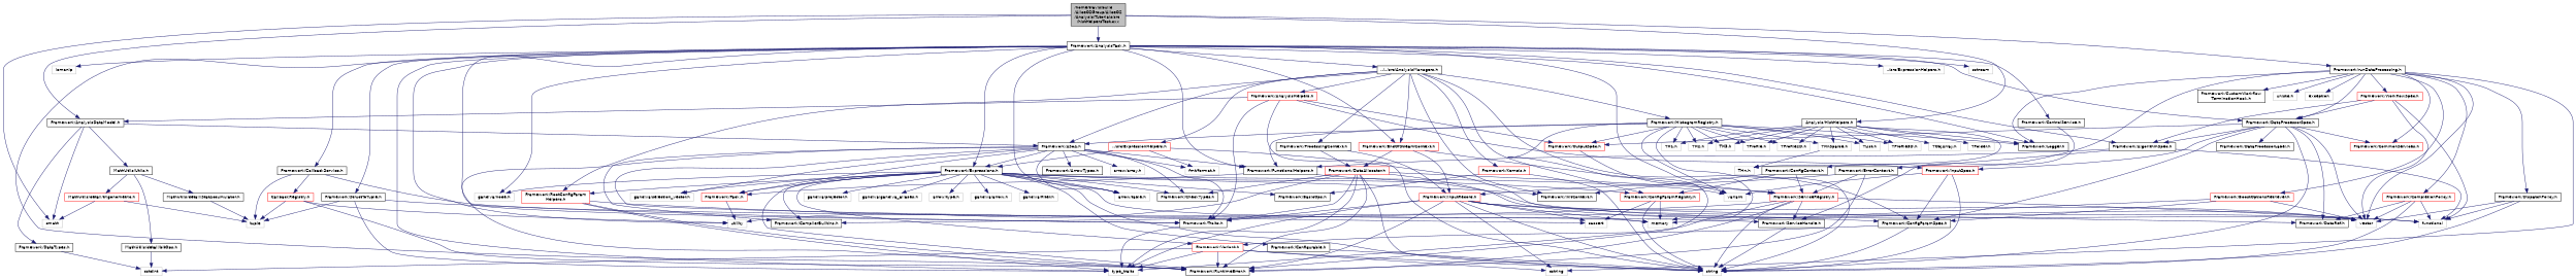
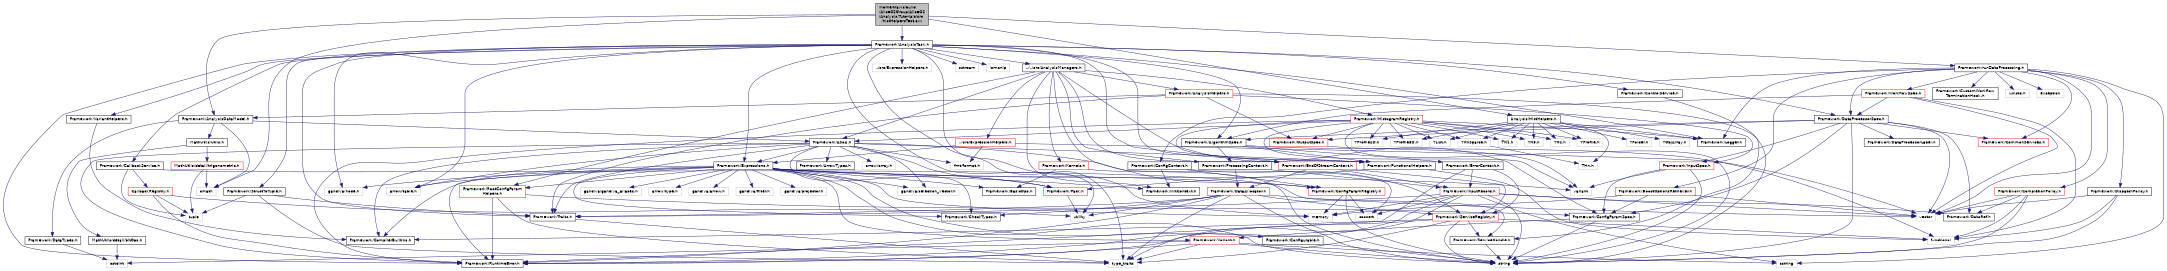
  digraph {
    node [color=grey75 fontname=Helvetica fontsize=10 shape=record]
    edge [color=midnightblue fontname=Helvetica fontsize=10 labelfontname=Helvetica labelfontsize=10 style=solid]
    n1 [color=black fillcolor=grey75 fontcolor=black height=0.2 label="/home/travis/build\l/AliceO2Group/AliceO2\l/Analysis/Tutorials/src\l/histHelpersTest.cxx" style=filled width=0.4]
    n2 [color=black height=0.2 label="Framework/AnalysisTask.h" width=0.4]
    n3 [color=black height=0.2 label="Framework/AnalysisDataModel.h" width=0.4]
    n4 [height=0.2 label=cmath width=0.4]
    n5 [color=black height=0.2 label="Analysis/HistHelpers.h" width=0.4]
    n6 [color=black height=0.2 label="Framework/runDataProcessing.h" width=0.4]
    n7 [color=black height=0.2 label="../../src/AnalysisManagers.h" width=0.4]
    n8 [color=black height=0.2 label="Framework/Traits.h" width=0.4]
    n9 [height=0.2 label=type_traits width=0.4]
    n10 [height=0.2 label=utility width=0.4]
    n11 [color=black height=0.2 label="Framework/FunctionalHelpers.h" width=0.4]
    n12 [color=black height=0.2 label="Framework/Expressions.h" width=0.4]
    n13 [color=black height=0.2 label="Framework/RuntimeError.h" width=0.4]
    n14 [height=0.2 label=memory width=0.4]
    n15 [height=0.2 label="arrow/table.h" width=0.4]
    n16 [height=0.2 label="gandiva/node.h" width=0.4]
    n17 [color=red height=0.2 label="Framework/EndOfStreamContext.h" width=0.4]
    n18 [color=black height=0.2 label="Framework/Logger.h" width=0.4]
    n19 [color=black height=0.2 label="Framework/AlgorithmSpec.h" width=0.4]
    n20 [color=black height=0.2 label="Framework/CallbackService.h" width=0.4]
    n21 [color=black height=0.2 label="Framework/ControlService.h" width=0.4]
    n22 [color=black height=0.2 label="Framework/DataProcessorSpec.h" width=0.4]
    n23 [height=0.2 label="../src/ExpressionHelpers.h" width=0.4]
    n24 [color=black height=0.2 label="Framework/StructToTuple.h" width=0.4]
+   n25 [color=black height=0.2 label="Framework/VariantHelpers.h" width=0.4]
    n26 [height=0.2 label=sstream width=0.4]
    n27 [height=0.2 label=iomanip width=0.4]
    n28 [color=black height=0.2 label="Framework/ASoA.h" width=0.4]
    n29 [color=black height=0.2 label="MathUtils/Utils.h" width=0.4]
    n30 [color=black height=0.2 label="Framework/DataTypes.h" width=0.4]
    n31 [height=0.2 label="TH1.h" width=0.4]
    n32 [height=0.2 label="TH2.h" width=0.4]
    n33 [height=0.2 label="TH3.h" width=0.4]
    n34 [height=0.2 label="THn.h" width=0.4]
    n35 [height=0.2 label="THnSparse.h" width=0.4]
    n36 [height=0.2 label="TProfile.h" width=0.4]
    n37 [height=0.2 label="TProfile2D.h" width=0.4]
    n38 [height=0.2 label="TProfile3D.h" width=0.4]
    n39 [height=0.2 label="TList.h" width=0.4]
    n40 [height=0.2 label="TFolder.h" width=0.4]
    n41 [height=0.2 label="TObjArray.h" width=0.4]
    n42 [height=0.2 label=cstring width=0.4]
    n43 [height=0.2 label=vector width=0.4]
    n44 [color=red height=0.2 label="Framework/CommonServices.h" width=0.4]
    n45 [color=red height=0.2 label="Framework/CompletionPolicy.h" width=0.4]
    n46 [color=black height=0.2 label="Framework/DispatchPolicy.h" width=0.4]
    n47 [color=red height=0.2 label="Framework/WorkflowSpec.h" width=0.4]
    n48 [color=black height=0.2 label="Framework/ConfigContext.h" width=0.4]
    n49 [color=red height=0.2 label="Framework/BoostOptionsRetriever.h" width=0.4]
    n50 [color=black height=0.2 label="Framework/CustomWorkflow\lTerminationHook.h" width=0.4]
    n51 [height=0.2 label="unistd.h" width=0.4]
    n52 [height=0.2 label=exception width=0.4]
    n53 [color=red height=0.2 label="Framework/AnalysisHelpers.h" width=0.4]
    n54 [color=black height=0.2 label="Framework/InitContext.h" width=0.4]
    n55 [color=red height=0.2 label="Framework/ConfigParamRegistry.h" width=0.4]
    n56 [color=red height=0.2 label="Framework/RootConfigParam\lHelpers.h" width=0.4]
    n57 [color=black height=0.2 label="Framework/ConfigParamSpec.h" width=0.4]
    n58 [color=red height=0.2 label="Framework/Kernels.h" width=0.4]
    n59 [color=black height=0.2 label="Framework/ProcessingContext.h" width=0.4]
-   n60 [color=black height=0.2 label="Framework/HistogramRegistry.h" width=0.4]
+   n60 [color=red height=0.2 label="Framework/HistogramRegistry.h" width=0.4]
    n61 [color=red height=0.2 label="../src/ExpressionHelpers.h" width=0.4]
    n62 [color=red height=0.2 label="Framework/Pack.h" width=0.4]
    n63 [height=0.2 label=functional width=0.4]
    n64 [height=0.2 label=string width=0.4]
    n65 [color=black height=0.2 label="Framework/CheckTypes.h" width=0.4]
    n66 [color=black height=0.2 label="Framework/CompilerBuiltins.h" width=0.4]
    n67 [height=0.2 label="gandiva/selection_vector.h" width=0.4]
    n68 [color=black height=0.2 label="Framework/BasicOps.h" width=0.4]
    n69 [color=black height=0.2 label="Framework/Configurable.h" width=0.4]
    n70 [color=red height=0.2 label="Framework/Variant.h" width=0.4]
    n71 [height=0.2 label="gandiva/gandiva_aliases.h" width=0.4]
    n72 [height=0.2 label="arrow/type.h" width=0.4]
    n73 [height=0.2 label="gandiva/arrow.h" width=0.4]
    n74 [height=0.2 label="gandiva/filter.h" width=0.4]
    n75 [height=0.2 label="gandiva/projector.h" width=0.4]
    n76 [height=0.2 label=variant width=0.4]
    n77 [color=red height=0.2 label="Framework/InputRecord.h" width=0.4]
    n78 [color=red height=0.2 label="Framework/DataAllocator.h" width=0.4]
    n79 [color=red height=0.2 label="Framework/ServiceRegistry.h" width=0.4]
    n80 [color=black height=0.2 label="Framework/ErrorContext.h" width=0.4]
    n81 [height=0.2 label=tuple width=0.4]
    n82 [color=black height=0.2 label="Framework/ServiceHandle.h" width=0.4]
    n83 [color=red height=0.2 label="CallbackRegistry.h" width=0.4]
    n84 [color=red height=0.2 label="Framework/OutputSpec.h" width=0.4]
    n85 [color=red height=0.2 label="Framework/InputSpec.h" width=0.4]
    n86 [color=black height=0.2 label="Framework/DataRef.h" width=0.4]
    n87 [color=black height=0.2 label="Framework/DataProcessorLabel.h" width=0.4]
    n88 [height=0.2 label=cassert width=0.4]
    n89 [color=black height=0.2 label="Framework/ArrowTypes.h" width=0.4]
    n90 [height=0.2 label="arrow/array.h" width=0.4]
    n91 [height=0.2 label="fmt/format.h" width=0.4]
    n92 [color=black height=0.2 label="MathUtils/detail/bitOps.h" width=0.4]
-   n93 [color=black height=0.2 label="MathUtils/detail/StatAccumulator.h" width=0.4]
    n94 [color=red height=0.2 label="MathUtils/detail/trigonometric.h" width=0.4]
    n95 [height=0.2 label=cstdint width=0.4]
    n1 -> n2
    n1 -> n3
    n1 -> n4
    n1 -> n5
    n1 -> n6
    n2 -> n7
    n2 -> n8
    n2 -> n9
    n2 -> n10
    n2 -> n11
    n2 -> n12
    n2 -> n13
    n2 -> n14
    n2 -> n15
    n2 -> n16
    n2 -> n17
    n2 -> n18
    n2 -> n19
    n2 -> n20
    n2 -> n21
    n2 -> n22
    n2 -> n23
    n2 -> n24
+   n2 -> n25
    n2 -> n26
    n2 -> n27
    n3 -> n4
    n3 -> n28
    n3 -> n29
    n3 -> n30
    n5 -> n18
    n5 -> n31
    n5 -> n32
    n5 -> n33
    n5 -> n34
    n5 -> n35
    n5 -> n36
    n5 -> n37
    n5 -> n38
    n5 -> n39
    n5 -> n40
    n5 -> n41
    n6 -> n18
    n6 -> n22
    n6 -> n42
    n6 -> n43
    n6 -> n44
    n6 -> n45
    n6 -> n46
    n6 -> n47
    n6 -> n48
    n6 -> n49
    n6 -> n50
    n6 -> n51
    n6 -> n52
    n7 -> n17
    n7 -> n28
    n7 -> n53
    n7 -> n54
    n7 -> n55
    n7 -> n56
    n7 -> n57
    n7 -> n58
    n7 -> n59
    n7 -> n60
    n7 -> n61
    n8 -> n9
    n11 -> n62
    n11 -> n63
    n12 -> n13
    n12 -> n14
    n12 -> n15
    n12 -> n16
    n12 -> n54
    n12 -> n55
    n12 -> n56
    n12 -> n62
    n12 -> n64
    n12 -> n65
    n12 -> n66
    n12 -> n67
    n12 -> n68
    n12 -> n69
    n12 -> n70
    n12 -> n71
    n12 -> n72
    n12 -> n73
    n12 -> n74
    n12 -> n75
    n12 -> n76
    n17 -> n77
    n17 -> n78
    n17 -> n79
    n19 -> n11
+   n19 -> n59
    n19 -> n63
    n19 -> n80
    n20 -> n81
    n20 -> n82
    n20 -> n83
    n21 -> n82
    n22 -> n19
    n22 -> n43
    n22 -> n44
    n22 -> n57
    n22 -> n64
    n22 -> n84
    n22 -> n85
    n22 -> n86
    n22 -> n87
    n24 -> n8
    n24 -> n9
    n24 -> n81
+   n25 -> n66
    n28 -> n8
    n28 -> n11
    n28 -> n12
    n28 -> n13
    n28 -> n15
    n28 -> n62
    n28 -> n65
    n28 -> n66
    n28 -> n67
    n28 -> n88
    n28 -> n89
    n28 -> n90
    n28 -> n91
    n29 -> n92
-   n29 -> n93
    n29 -> n94
    n30 -> n95
    n35 -> n34
    n45 -> n43
    n45 -> n63
    n45 -> n64
    n45 -> n86
    n46 -> n43
    n46 -> n63
    n46 -> n64
    n47 -> n19
    n47 -> n22
    n47 -> n43
    n47 -> n63
    n48 -> n54
    n48 -> n55
    n48 -> n79
    n49 -> n14
    n49 -> n43
    n49 -> n57
    n53 -> n3
    n53 -> n8
    n53 -> n64
    n53 -> n84
    n53 -> n85
    n55 -> n14
    n55 -> n64
    n55 -> n88
    n56 -> n9
    n56 -> n13
    n56 -> n57
    n57 -> n64
    n57 -> n70
    n58 -> n64
    n58 -> n68
    n59 -> n77
    n59 -> n78
    n60 -> n11
    n60 -> n13
    n60 -> n18
    n60 -> n28
    n60 -> n31
    n60 -> n32
    n60 -> n33
    n60 -> n35
    n60 -> n36
    n60 -> n37
    n60 -> n38
    n60 -> n39
    n60 -> n64
    n60 -> n76
    n60 -> n84
    n61 -> n12
    n61 -> n43
    n61 -> n91
    n62 -> n10
    n69 -> n64
    n70 -> n9
    n70 -> n13
    n70 -> n42
    n70 -> n64
    n70 -> n95
    n77 -> n8
    n77 -> n9
    n77 -> n13
    n77 -> n14
    n77 -> n42
    n77 -> n43
    n77 -> n64
    n77 -> n86
    n77 -> n88
    n78 -> n8
    n78 -> n9
    n78 -> n10
    n78 -> n13
    n78 -> n43
    n78 -> n64
    n78 -> n65
    n78 -> n79
    n79 -> n9
    n79 -> n13
    n79 -> n63
    n79 -> n64
    n79 -> n66
    n79 -> n82
    n80 -> n13
    n80 -> n77
    n80 -> n79
    n82 -> n64
    n83 -> n10
    n83 -> n13
    n83 -> n81
    n84 -> n76
    n85 -> n57
    n85 -> n64
    n85 -> n76
    n92 -> n95
-   n93 -> n81
    n94 -> n4
    n94 -> n81
  }
